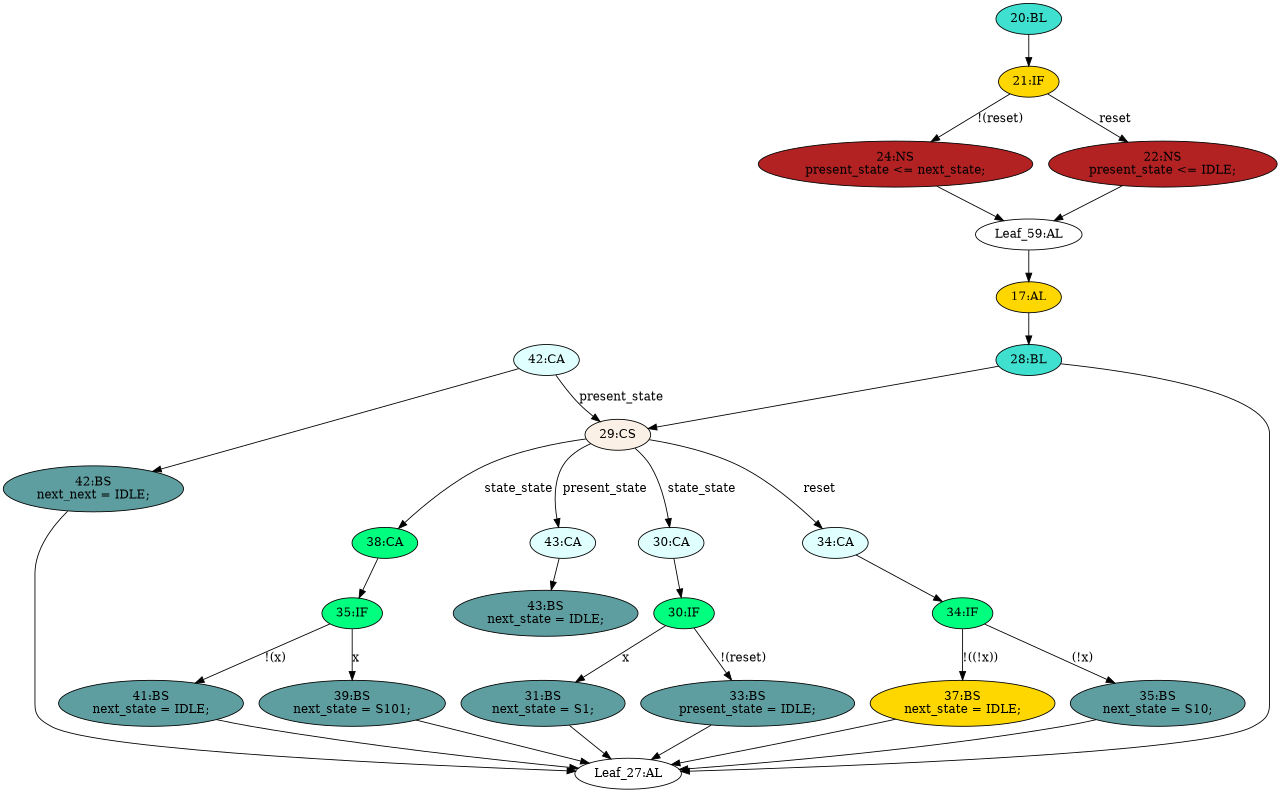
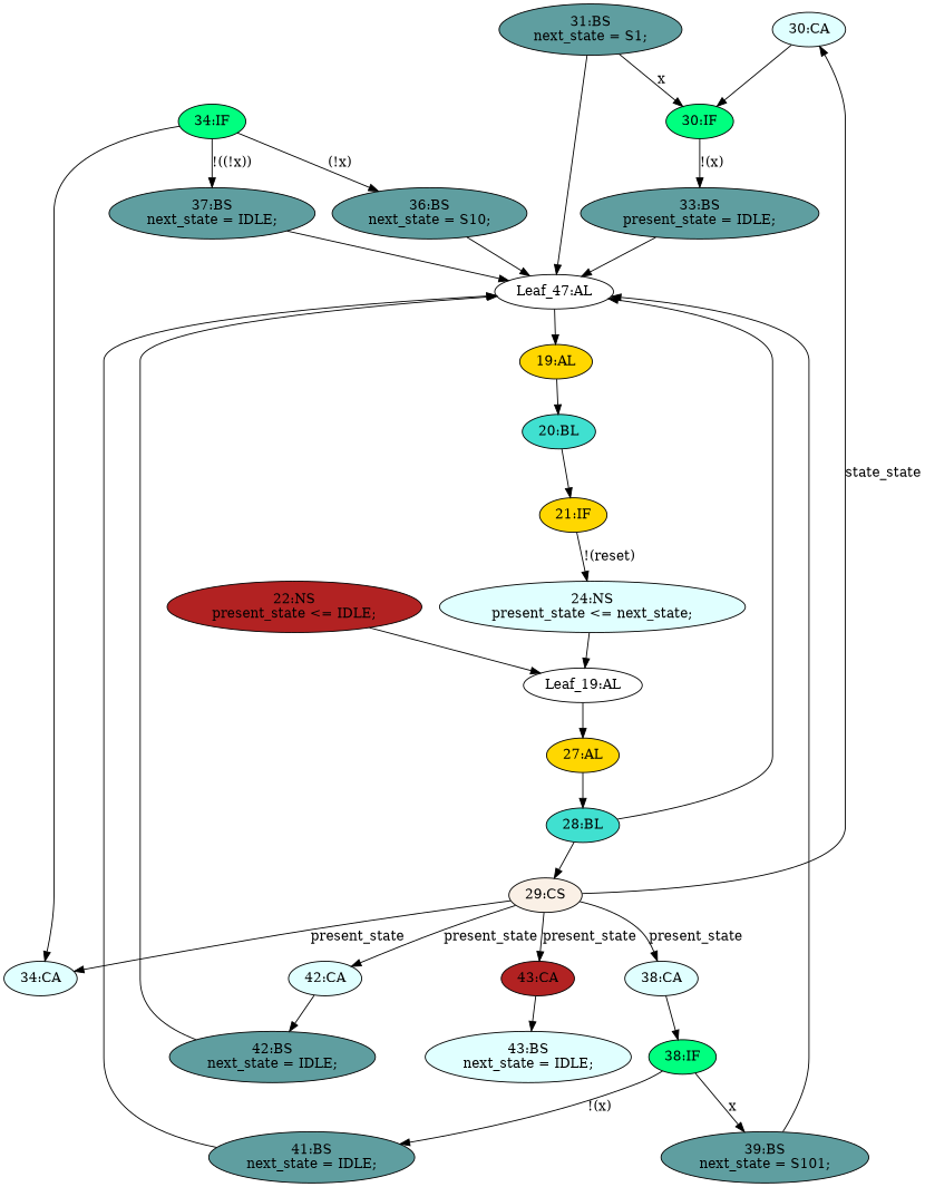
  strict digraph {
    node [fillcolor=cadetblue statements="[]" style=filled typ=BlockingSubstitution]
    edge [cond="[]" lineno=None]
    n1 [ast="<pyverilog.vparser.ast.Case object at 0x7efcfbdfdc50>" fillcolor=lightcyan label="30:CA" typ=Case]
    n2 [ast="<pyverilog.vparser.ast.IfStatement object at 0x7efcfbde6090>" fillcolor=springgreen label="30:IF" typ=IfStatement]
    n3 [ast="<pyverilog.vparser.ast.BlockingSubstitution object at 0x7efcfbde6f50>" label="31:BS\nnext_state = S1;" statements="[<pyverilog.vparser.ast.BlockingSubstitution object at 0x7efcfbde6f50>]"]
    n4 [ast="<pyverilog.vparser.ast.BlockingSubstitution object at 0x7efcfd5ff450>" label="33:BS\npresent_state = IDLE;" statements="[<pyverilog.vparser.ast.BlockingSubstitution object at 0x7efcfd5ff450>]"]
-   n5 [def_var="['next_state']" label="Leaf_27:AL" fillcolor="" statements="" style="" typ=""]
+   n5 [def_var="['next_state']" label="Leaf_47:AL" fillcolor="" statements="" style="" typ=""]
    n6 [ast="<pyverilog.vparser.ast.Block object at 0x7efcfbde3ed0>" fillcolor=turquoise label="20:BL" typ=Block]
    n7 [ast="<pyverilog.vparser.ast.IfStatement object at 0x7efcfbdf1450>" fillcolor=gold label="21:IF" typ=IfStatement]
-   n8 [ast="<pyverilog.vparser.ast.NonblockingSubstitution object at 0x7efcfbdf1050>" fillcolor=firebrick label="24:NS\npresent_state <= next_state;" statements="[<pyverilog.vparser.ast.NonblockingSubstitution object at 0x7efcfbdf1050>]" typ=NonblockingSubstitution]
+   n8 [ast="<pyverilog.vparser.ast.NonblockingSubstitution object at 0x7efcfbdf1050>" fillcolor=lightcyan label="24:NS\npresent_state <= next_state;" statements="[<pyverilog.vparser.ast.NonblockingSubstitution object at 0x7efcfbdf1050>]" typ=NonblockingSubstitution]
    n9 [ast="<pyverilog.vparser.ast.NonblockingSubstitution object at 0x7efcfbd8e4d0>" fillcolor=firebrick label="22:NS\npresent_state <= IDLE;" statements="[<pyverilog.vparser.ast.NonblockingSubstitution object at 0x7efcfbd8e4d0>]" typ=NonblockingSubstitution]
-   n10 [def_var="['present_state']" label="Leaf_59:AL" fillcolor="" statements="" style="" typ=""]
-   n11 [ast="<pyverilog.vparser.ast.Always object at 0x7efcfbdfd4d0>" clk_sens=False fillcolor=gold label="17:AL" sens="[]" typ=Always use_var="['x', 'present_state']"]
+   n10 [def_var="['present_state']" label="Leaf_19:AL" fillcolor="" statements="" style="" typ=""]
+   n11 [ast="<pyverilog.vparser.ast.Always object at 0x7efcfbdfd4d0>" clk_sens=False fillcolor=gold label="27:AL" sens="[]" typ=Always use_var="['x', 'present_state']"]
    n12 [ast="<pyverilog.vparser.ast.Block object at 0x7efcfbde6650>" fillcolor=turquoise label="28:BL" typ=Block]
    n13 [ast="<pyverilog.vparser.ast.CaseStatement object at 0x7efcfbc98950>" fillcolor=linen label="29:CS" typ=CaseStatement]
    n14 [ast="<pyverilog.vparser.ast.Case object at 0x7efcfbde6550>" fillcolor=lightcyan label="34:CA" typ=Case]
-   n15 [ast="<pyverilog.vparser.ast.Case object at 0x7efcfc046150>" fillcolor=springgreen label="38:CA" typ=Case]
-   n16 [ast="<pyverilog.vparser.ast.Case object at 0x7efcfbc98fd0>" fillcolor=lightcyan label="43:CA" typ=Case]
+   n15 [ast="<pyverilog.vparser.ast.Case object at 0x7efcfc046150>" fillcolor=lightcyan label="38:CA" typ=Case]
+   n16 [ast="<pyverilog.vparser.ast.Case object at 0x7efcfbc98fd0>" fillcolor=firebrick label="43:CA" typ=Case]
    n17 [ast="<pyverilog.vparser.ast.Case object at 0x7efcfbc98a50>" fillcolor=lightcyan label="42:CA" typ=Case]
-   n19 [ast="<pyverilog.vparser.ast.BlockingSubstitution object at 0x7efcfbc98b50>" label="42:BS\nnext_next = IDLE;" statements="[<pyverilog.vparser.ast.BlockingSubstitution object at 0x7efcfbc98b50>]"]
-   n20 [ast="<pyverilog.vparser.ast.BlockingSubstitution object at 0x7efcfbc98390>" label="43:BS\nnext_state = IDLE;" statements="[<pyverilog.vparser.ast.BlockingSubstitution object at 0x7efcfbc98390>]"]
+   n18 [ast="<pyverilog.vparser.ast.Always object at 0x7efcfbde3890>" clk_sens=True fillcolor=gold label="19:AL" sens="['clk', 'reset']" typ=Always use_var="['reset', 'next_state']"]
+   n19 [ast="<pyverilog.vparser.ast.BlockingSubstitution object at 0x7efcfbc98b50>" label="42:BS\nnext_state = IDLE;" statements="[<pyverilog.vparser.ast.BlockingSubstitution object at 0x7efcfbc98b50>]"]
+   n20 [ast="<pyverilog.vparser.ast.BlockingSubstitution object at 0x7efcfbc98390>" fillcolor=lightcyan label="43:BS\nnext_state = IDLE;" statements="[<pyverilog.vparser.ast.BlockingSubstitution object at 0x7efcfbc98390>]"]
    n21 [ast="<pyverilog.vparser.ast.IfStatement object at 0x7efcfc0aaf90>" fillcolor=springgreen label="34:IF" typ=IfStatement]
-   n22 [ast="<pyverilog.vparser.ast.IfStatement object at 0x7efcfbc98310>" fillcolor=springgreen label="35:IF" typ=IfStatement]
+   n22 [ast="<pyverilog.vparser.ast.IfStatement object at 0x7efcfbc98310>" fillcolor=springgreen label="38:IF" typ=IfStatement]
    n23 [ast="<pyverilog.vparser.ast.BlockingSubstitution object at 0x7efcfbc984d0>" label="41:BS\nnext_state = IDLE;" statements="[<pyverilog.vparser.ast.BlockingSubstitution object at 0x7efcfbc984d0>]"]
    n24 [ast="<pyverilog.vparser.ast.BlockingSubstitution object at 0x7efcfbc98c10>" label="39:BS\nnext_state = S101;" statements="[<pyverilog.vparser.ast.BlockingSubstitution object at 0x7efcfbc98c10>]"]
-   n25 [ast="<pyverilog.vparser.ast.BlockingSubstitution object at 0x7efcfbc98b10>" fillcolor=gold label="37:BS\nnext_state = IDLE;" statements="[<pyverilog.vparser.ast.BlockingSubstitution object at 0x7efcfbc98b10>]"]
-   n26 [ast="<pyverilog.vparser.ast.BlockingSubstitution object at 0x7efcfc0aa310>" label="35:BS\nnext_state = S10;" statements="[<pyverilog.vparser.ast.BlockingSubstitution object at 0x7efcfc0aa310>]"]
+   n25 [ast="<pyverilog.vparser.ast.BlockingSubstitution object at 0x7efcfbc98b10>" label="37:BS\nnext_state = IDLE;" statements="[<pyverilog.vparser.ast.BlockingSubstitution object at 0x7efcfbc98b10>]"]
+   n26 [ast="<pyverilog.vparser.ast.BlockingSubstitution object at 0x7efcfc0aa310>" label="36:BS\nnext_state = S10;" statements="[<pyverilog.vparser.ast.BlockingSubstitution object at 0x7efcfc0aa310>]"]
    n1 -> n2
-   n2 -> n3 [cond="['x']" label=x lineno=30]
-   n2 -> n4 [cond="['x']" label="!(reset)" lineno=30]
+   n3 -> n2 [cond="['x']" label=x lineno=30]
+   n2 -> n4 [cond="['x']" label="!(x)" lineno=30]
    n3 -> n5
    n4 -> n5
+   n5 -> n18 [cond="" lineno=""]
    n6 -> n7
    n7 -> n8 [cond="['reset']" label="!(reset)" lineno=21]
-   n7 -> n9 [cond="['reset']" label=reset lineno=21]
    n8 -> n10
    n9 -> n10
    n10 -> n11 [cond="" lineno=""]
    n11 -> n12
    n12 -> n5
    n12 -> n13
    n13 -> n1 [cond="['present_state']" label=state_state lineno=29]
-   n13 -> n14 [cond="['present_state']" label=reset lineno=29]
-   n13 -> n15 [cond="['present_state']" label=state_state lineno=29]
+   n13 -> n14 [cond="['present_state']" label=present_state lineno=29]
+   n13 -> n15 [cond="['present_state']" label=present_state lineno=29]
    n13 -> n16 [cond="['present_state']" label=present_state lineno=29]
-   n17 -> n13 [cond="['present_state']" label=present_state lineno=29]
-   n14 -> n21
+   n13 -> n17 [cond="['present_state']" label=present_state lineno=29]
+   n21 -> n14
    n15 -> n22
    n16 -> n20
    n17 -> n19
+   n18 -> n6
    n19 -> n5
    n21 -> n25 [cond="['x']" label="!((!x))" lineno=34]
    n21 -> n26 [cond="['x']" label="(!x)" lineno=34]
    n22 -> n23 [cond="['x']" label="!(x)" lineno=38]
    n22 -> n24 [cond="['x']" label=x lineno=38]
    n23 -> n5
    n24 -> n5
    n25 -> n5
    n26 -> n5
  }
